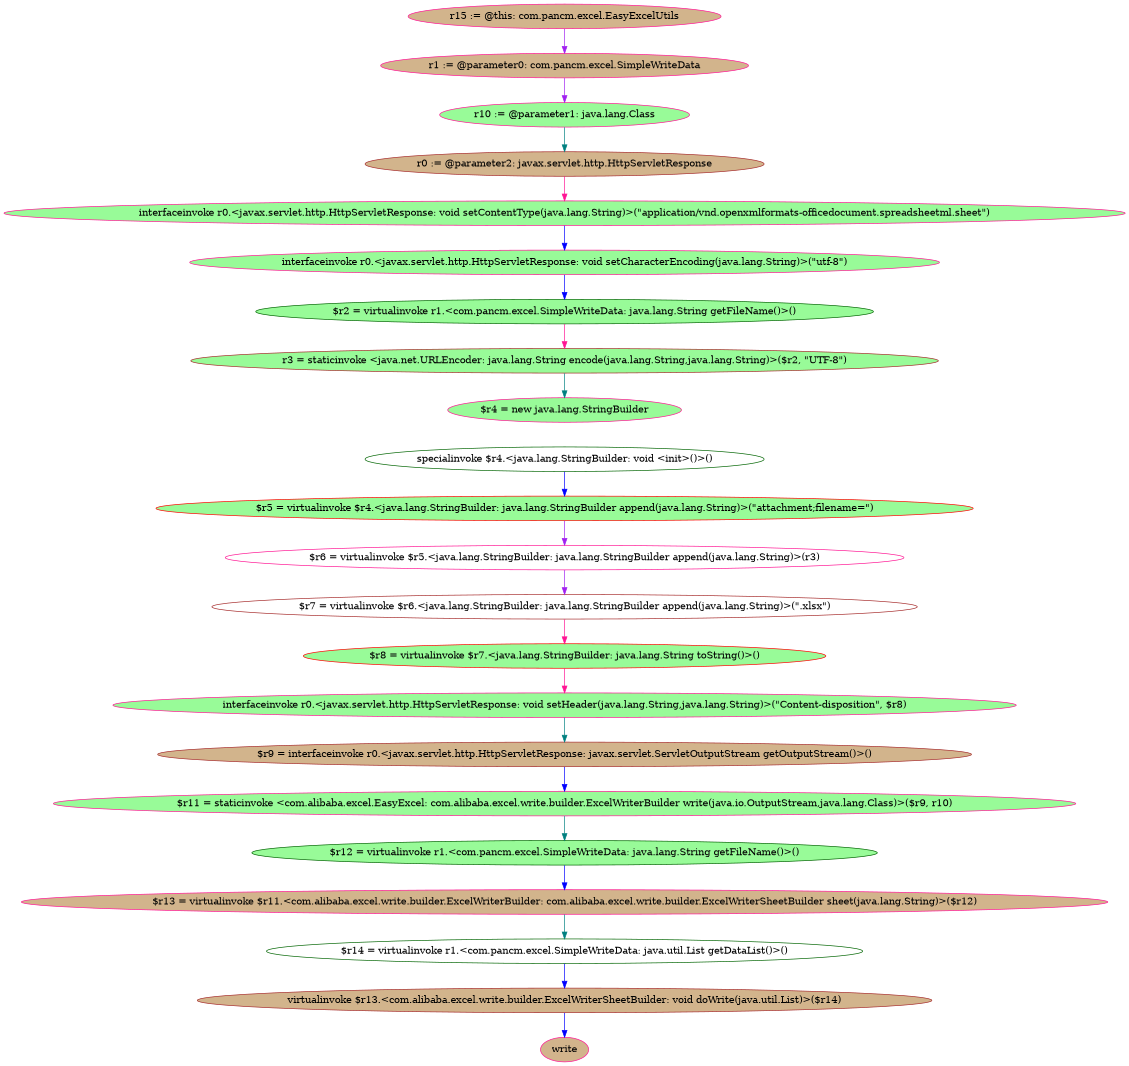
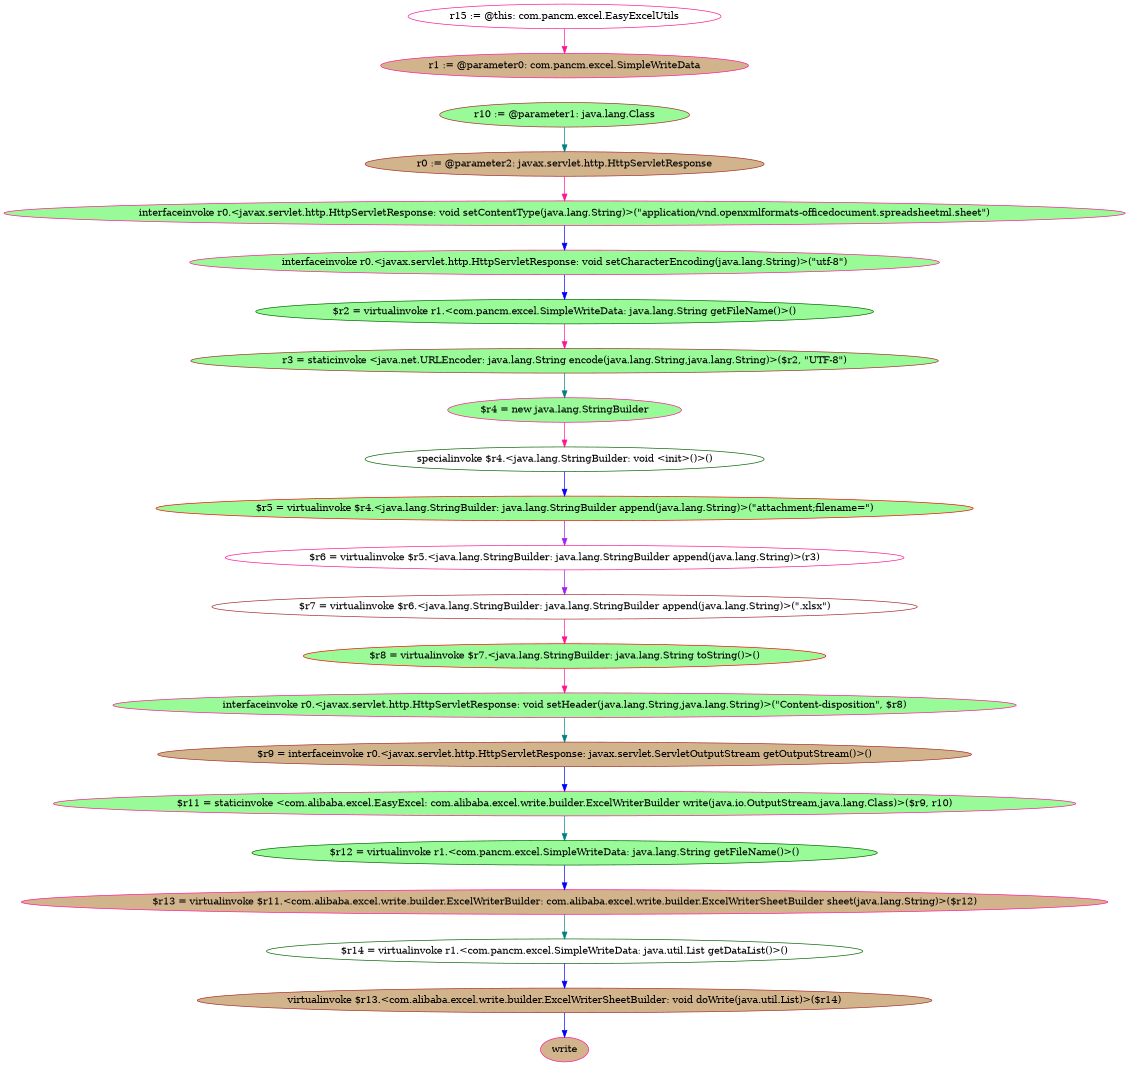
  digraph {
    node [color=deeppink fillcolor=palegreen style=filled]
    edge [color=blue]
-   "r15 := @this: com.pancm.excel.EasyExcelUtils" [fillcolor=tan]
+   "r15 := @this: com.pancm.excel.EasyExcelUtils" [fillcolor=white]
    "r1 := @parameter0: com.pancm.excel.SimpleWriteData" [fillcolor=tan]
-   "r10 := @parameter1: java.lang.Class"
+   "r10 := @parameter1: java.lang.Class" [color=brown]
    "r0 := @parameter2: javax.servlet.http.HttpServletResponse" [color=brown fillcolor=tan]
    "interfaceinvoke r0.<javax.servlet.http.HttpServletResponse: void setContentType(java.lang.String)>(\"application/vnd.openxmlformats-officedocument.spreadsheetml.sheet\")"
    "interfaceinvoke r0.<javax.servlet.http.HttpServletResponse: void setCharacterEncoding(java.lang.String)>(\"utf-8\")"
    "$r2 = virtualinvoke r1.<com.pancm.excel.SimpleWriteData: java.lang.String getFileName()>()" [color=darkgreen]
    "r3 = staticinvoke <java.net.URLEncoder: java.lang.String encode(java.lang.String,java.lang.String)>($r2, \"UTF-8\")" [color=brown]
    "$r4 = new java.lang.StringBuilder"
    "specialinvoke $r4.<java.lang.StringBuilder: void <init>()>()" [color=darkgreen fillcolor=white]
    "$r5 = virtualinvoke $r4.<java.lang.StringBuilder: java.lang.StringBuilder append(java.lang.String)>(\"attachment;filename=\")" [color=red]
    "$r6 = virtualinvoke $r5.<java.lang.StringBuilder: java.lang.StringBuilder append(java.lang.String)>(r3)" [fillcolor=white]
    "$r7 = virtualinvoke $r6.<java.lang.StringBuilder: java.lang.StringBuilder append(java.lang.String)>(\".xlsx\")" [color=brown fillcolor=white]
    "$r8 = virtualinvoke $r7.<java.lang.StringBuilder: java.lang.String toString()>()" [color=red]
    "interfaceinvoke r0.<javax.servlet.http.HttpServletResponse: void setHeader(java.lang.String,java.lang.String)>(\"Content-disposition\", $r8)"
    "$r9 = interfaceinvoke r0.<javax.servlet.http.HttpServletResponse: javax.servlet.ServletOutputStream getOutputStream()>()" [color=brown fillcolor=tan]
    "$r11 = staticinvoke <com.alibaba.excel.EasyExcel: com.alibaba.excel.write.builder.ExcelWriterBuilder write(java.io.OutputStream,java.lang.Class)>($r9, r10)"
    "$r12 = virtualinvoke r1.<com.pancm.excel.SimpleWriteData: java.lang.String getFileName()>()" [color=darkgreen]
    "$r13 = virtualinvoke $r11.<com.alibaba.excel.write.builder.ExcelWriterBuilder: com.alibaba.excel.write.builder.ExcelWriterSheetBuilder sheet(java.lang.String)>($r12)" [fillcolor=tan]
    "$r14 = virtualinvoke r1.<com.pancm.excel.SimpleWriteData: java.util.List getDataList()>()" [color=darkgreen fillcolor=white]
    "virtualinvoke $r13.<com.alibaba.excel.write.builder.ExcelWriterSheetBuilder: void doWrite(java.util.List)>($r14)" [color=brown fillcolor=tan]
    n22 [fillcolor=tan label=write]
-   "r15 := @this: com.pancm.excel.EasyExcelUtils" -> "r1 := @parameter0: com.pancm.excel.SimpleWriteData" [color=purple]
-   "r1 := @parameter0: com.pancm.excel.SimpleWriteData" -> "r10 := @parameter1: java.lang.Class" [color=purple]
+   "r15 := @this: com.pancm.excel.EasyExcelUtils" -> "r1 := @parameter0: com.pancm.excel.SimpleWriteData" [color=deeppink]
    "r10 := @parameter1: java.lang.Class" -> "r0 := @parameter2: javax.servlet.http.HttpServletResponse" [color=teal]
    "r0 := @parameter2: javax.servlet.http.HttpServletResponse" -> "interfaceinvoke r0.<javax.servlet.http.HttpServletResponse: void setContentType(java.lang.String)>(\"application/vnd.openxmlformats-officedocument.spreadsheetml.sheet\")" [color=deeppink]
    "interfaceinvoke r0.<javax.servlet.http.HttpServletResponse: void setContentType(java.lang.String)>(\"application/vnd.openxmlformats-officedocument.spreadsheetml.sheet\")" -> "interfaceinvoke r0.<javax.servlet.http.HttpServletResponse: void setCharacterEncoding(java.lang.String)>(\"utf-8\")"
    "interfaceinvoke r0.<javax.servlet.http.HttpServletResponse: void setCharacterEncoding(java.lang.String)>(\"utf-8\")" -> "$r2 = virtualinvoke r1.<com.pancm.excel.SimpleWriteData: java.lang.String getFileName()>()"
    "$r2 = virtualinvoke r1.<com.pancm.excel.SimpleWriteData: java.lang.String getFileName()>()" -> "r3 = staticinvoke <java.net.URLEncoder: java.lang.String encode(java.lang.String,java.lang.String)>($r2, \"UTF-8\")" [color=deeppink]
    "r3 = staticinvoke <java.net.URLEncoder: java.lang.String encode(java.lang.String,java.lang.String)>($r2, \"UTF-8\")" -> "$r4 = new java.lang.StringBuilder" [color=teal]
+   "$r4 = new java.lang.StringBuilder" -> "specialinvoke $r4.<java.lang.StringBuilder: void <init>()>()" [color=deeppink]
    "specialinvoke $r4.<java.lang.StringBuilder: void <init>()>()" -> "$r5 = virtualinvoke $r4.<java.lang.StringBuilder: java.lang.StringBuilder append(java.lang.String)>(\"attachment;filename=\")"
    "$r5 = virtualinvoke $r4.<java.lang.StringBuilder: java.lang.StringBuilder append(java.lang.String)>(\"attachment;filename=\")" -> "$r6 = virtualinvoke $r5.<java.lang.StringBuilder: java.lang.StringBuilder append(java.lang.String)>(r3)" [color=purple]
    "$r6 = virtualinvoke $r5.<java.lang.StringBuilder: java.lang.StringBuilder append(java.lang.String)>(r3)" -> "$r7 = virtualinvoke $r6.<java.lang.StringBuilder: java.lang.StringBuilder append(java.lang.String)>(\".xlsx\")" [color=purple]
    "$r7 = virtualinvoke $r6.<java.lang.StringBuilder: java.lang.StringBuilder append(java.lang.String)>(\".xlsx\")" -> "$r8 = virtualinvoke $r7.<java.lang.StringBuilder: java.lang.String toString()>()" [color=deeppink]
    "$r8 = virtualinvoke $r7.<java.lang.StringBuilder: java.lang.String toString()>()" -> "interfaceinvoke r0.<javax.servlet.http.HttpServletResponse: void setHeader(java.lang.String,java.lang.String)>(\"Content-disposition\", $r8)" [color=deeppink]
    "interfaceinvoke r0.<javax.servlet.http.HttpServletResponse: void setHeader(java.lang.String,java.lang.String)>(\"Content-disposition\", $r8)" -> "$r9 = interfaceinvoke r0.<javax.servlet.http.HttpServletResponse: javax.servlet.ServletOutputStream getOutputStream()>()" [color=teal]
    "$r9 = interfaceinvoke r0.<javax.servlet.http.HttpServletResponse: javax.servlet.ServletOutputStream getOutputStream()>()" -> "$r11 = staticinvoke <com.alibaba.excel.EasyExcel: com.alibaba.excel.write.builder.ExcelWriterBuilder write(java.io.OutputStream,java.lang.Class)>($r9, r10)"
    "$r11 = staticinvoke <com.alibaba.excel.EasyExcel: com.alibaba.excel.write.builder.ExcelWriterBuilder write(java.io.OutputStream,java.lang.Class)>($r9, r10)" -> "$r12 = virtualinvoke r1.<com.pancm.excel.SimpleWriteData: java.lang.String getFileName()>()" [color=teal]
    "$r12 = virtualinvoke r1.<com.pancm.excel.SimpleWriteData: java.lang.String getFileName()>()" -> "$r13 = virtualinvoke $r11.<com.alibaba.excel.write.builder.ExcelWriterBuilder: com.alibaba.excel.write.builder.ExcelWriterSheetBuilder sheet(java.lang.String)>($r12)"
    "$r13 = virtualinvoke $r11.<com.alibaba.excel.write.builder.ExcelWriterBuilder: com.alibaba.excel.write.builder.ExcelWriterSheetBuilder sheet(java.lang.String)>($r12)" -> "$r14 = virtualinvoke r1.<com.pancm.excel.SimpleWriteData: java.util.List getDataList()>()" [color=teal]
    "$r14 = virtualinvoke r1.<com.pancm.excel.SimpleWriteData: java.util.List getDataList()>()" -> "virtualinvoke $r13.<com.alibaba.excel.write.builder.ExcelWriterSheetBuilder: void doWrite(java.util.List)>($r14)"
    "virtualinvoke $r13.<com.alibaba.excel.write.builder.ExcelWriterSheetBuilder: void doWrite(java.util.List)>($r14)" -> n22
  }
